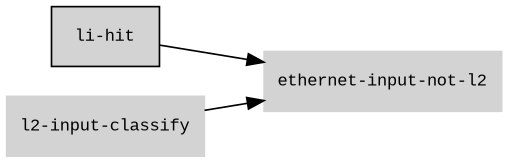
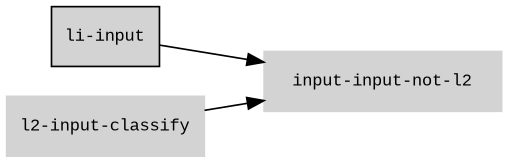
  digraph {
    fontname="Liberation Mono"
    rankdir=LR
    node [color=lightgray fillcolor=lightgray fontcolor=black fontname="Liberation Mono" fontsize=10 shape=box style=filled]
    edge [fontname="Liberation Mono" fontsize=8]
-   "li-hit" [color=black]
-   "ethernet-input-not-l2"
+   "li-hit" [color=black label="li-input"]
+   "ethernet-input-not-l2" [label="input-input-not-l2"]
    "l2-input-classify"
    "li-hit" -> "ethernet-input-not-l2"
    "l2-input-classify" -> "ethernet-input-not-l2"
  }
